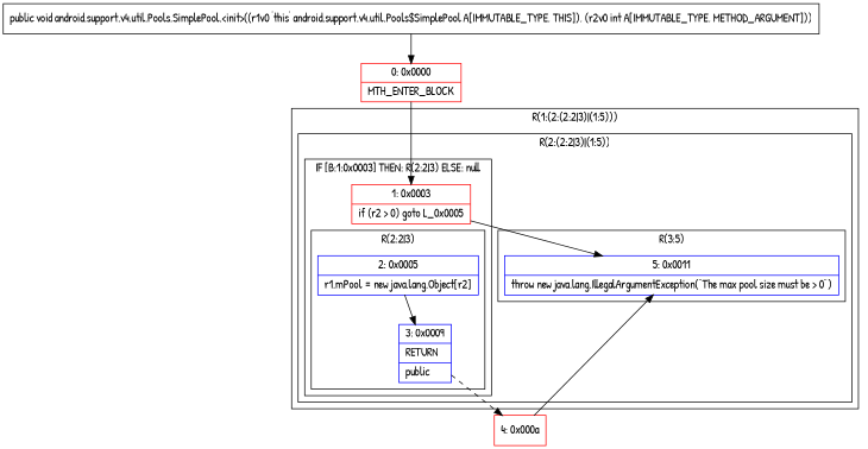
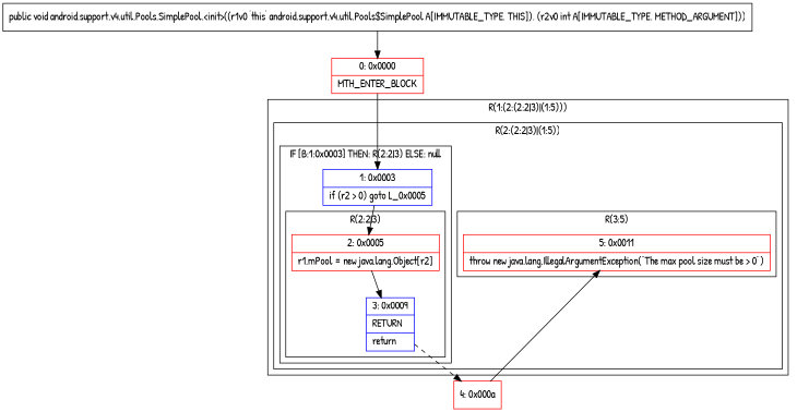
  digraph {
    fontname="Patrick Hand"
    node [color=blue fontname="Patrick Hand" shape=record]
    edge [fontname="Patrick Hand"]
-   n1 [label="{2\:\ 0x0005|r1.mPool = new java.lang.Object[r2]\l}"]
-   n2 [label="{3\:\ 0x0009|RETURN\l|public\l}"]
-   n3 [color=red label="{1\:\ 0x0003|if (r2 \> 0) goto L_0x0005\l}"]
-   n4 [label="{5\:\ 0x0011|throw new java.lang.IllegalArgumentException(\"The max pool size must be \> 0\")\l}"]
+   n1 [color=red label="{2\:\ 0x0005|r1.mPool = new java.lang.Object[r2]\l}"]
+   n2 [label="{3\:\ 0x0009|RETURN\l|return\l}"]
+   n3 [label="{1\:\ 0x0003|if (r2 \> 0) goto L_0x0005\l}"]
+   n4 [color=red label="{5\:\ 0x0011|throw new java.lang.IllegalArgumentException(\"The max pool size must be \> 0\")\l}"]
    n5 [color=red label="{4\:\ 0x000a}"]
    n6 [color=red label="{0\:\ 0x0000|MTH_ENTER_BLOCK\l}"]
    n7 [label="{public void android.support.v4.util.Pools.SimplePool.\<init\>((r1v0 'this' android.support.v4.util.Pools$SimplePool A[IMMUTABLE_TYPE, THIS]), (r2v0 int A[IMMUTABLE_TYPE, METHOD_ARGUMENT])) }" color=""]
    subgraph cluster_1 {
      label="R(1:(2:(2:2|3)|(1:5)))"
      subgraph cluster_2 {
        label="R(2:(2:2|3)|(1:5))"
        subgraph cluster_3 {
          label="IF [B:1:0x0003] THEN: R(2:2|3) ELSE: null"
          n3
          subgraph cluster_4 {
            label="R(2:2|3)"
            n1
            n2
          }
        }
        subgraph cluster_5 {
          label="R(3:5)"
          n4
        }
      }
    }
    n1 -> n2
    n2 -> n5 [style=dashed]
-   n3 -> n4
+   n3 -> n1
    n5 -> n4
    n6 -> n3
    n7 -> n6
  }
